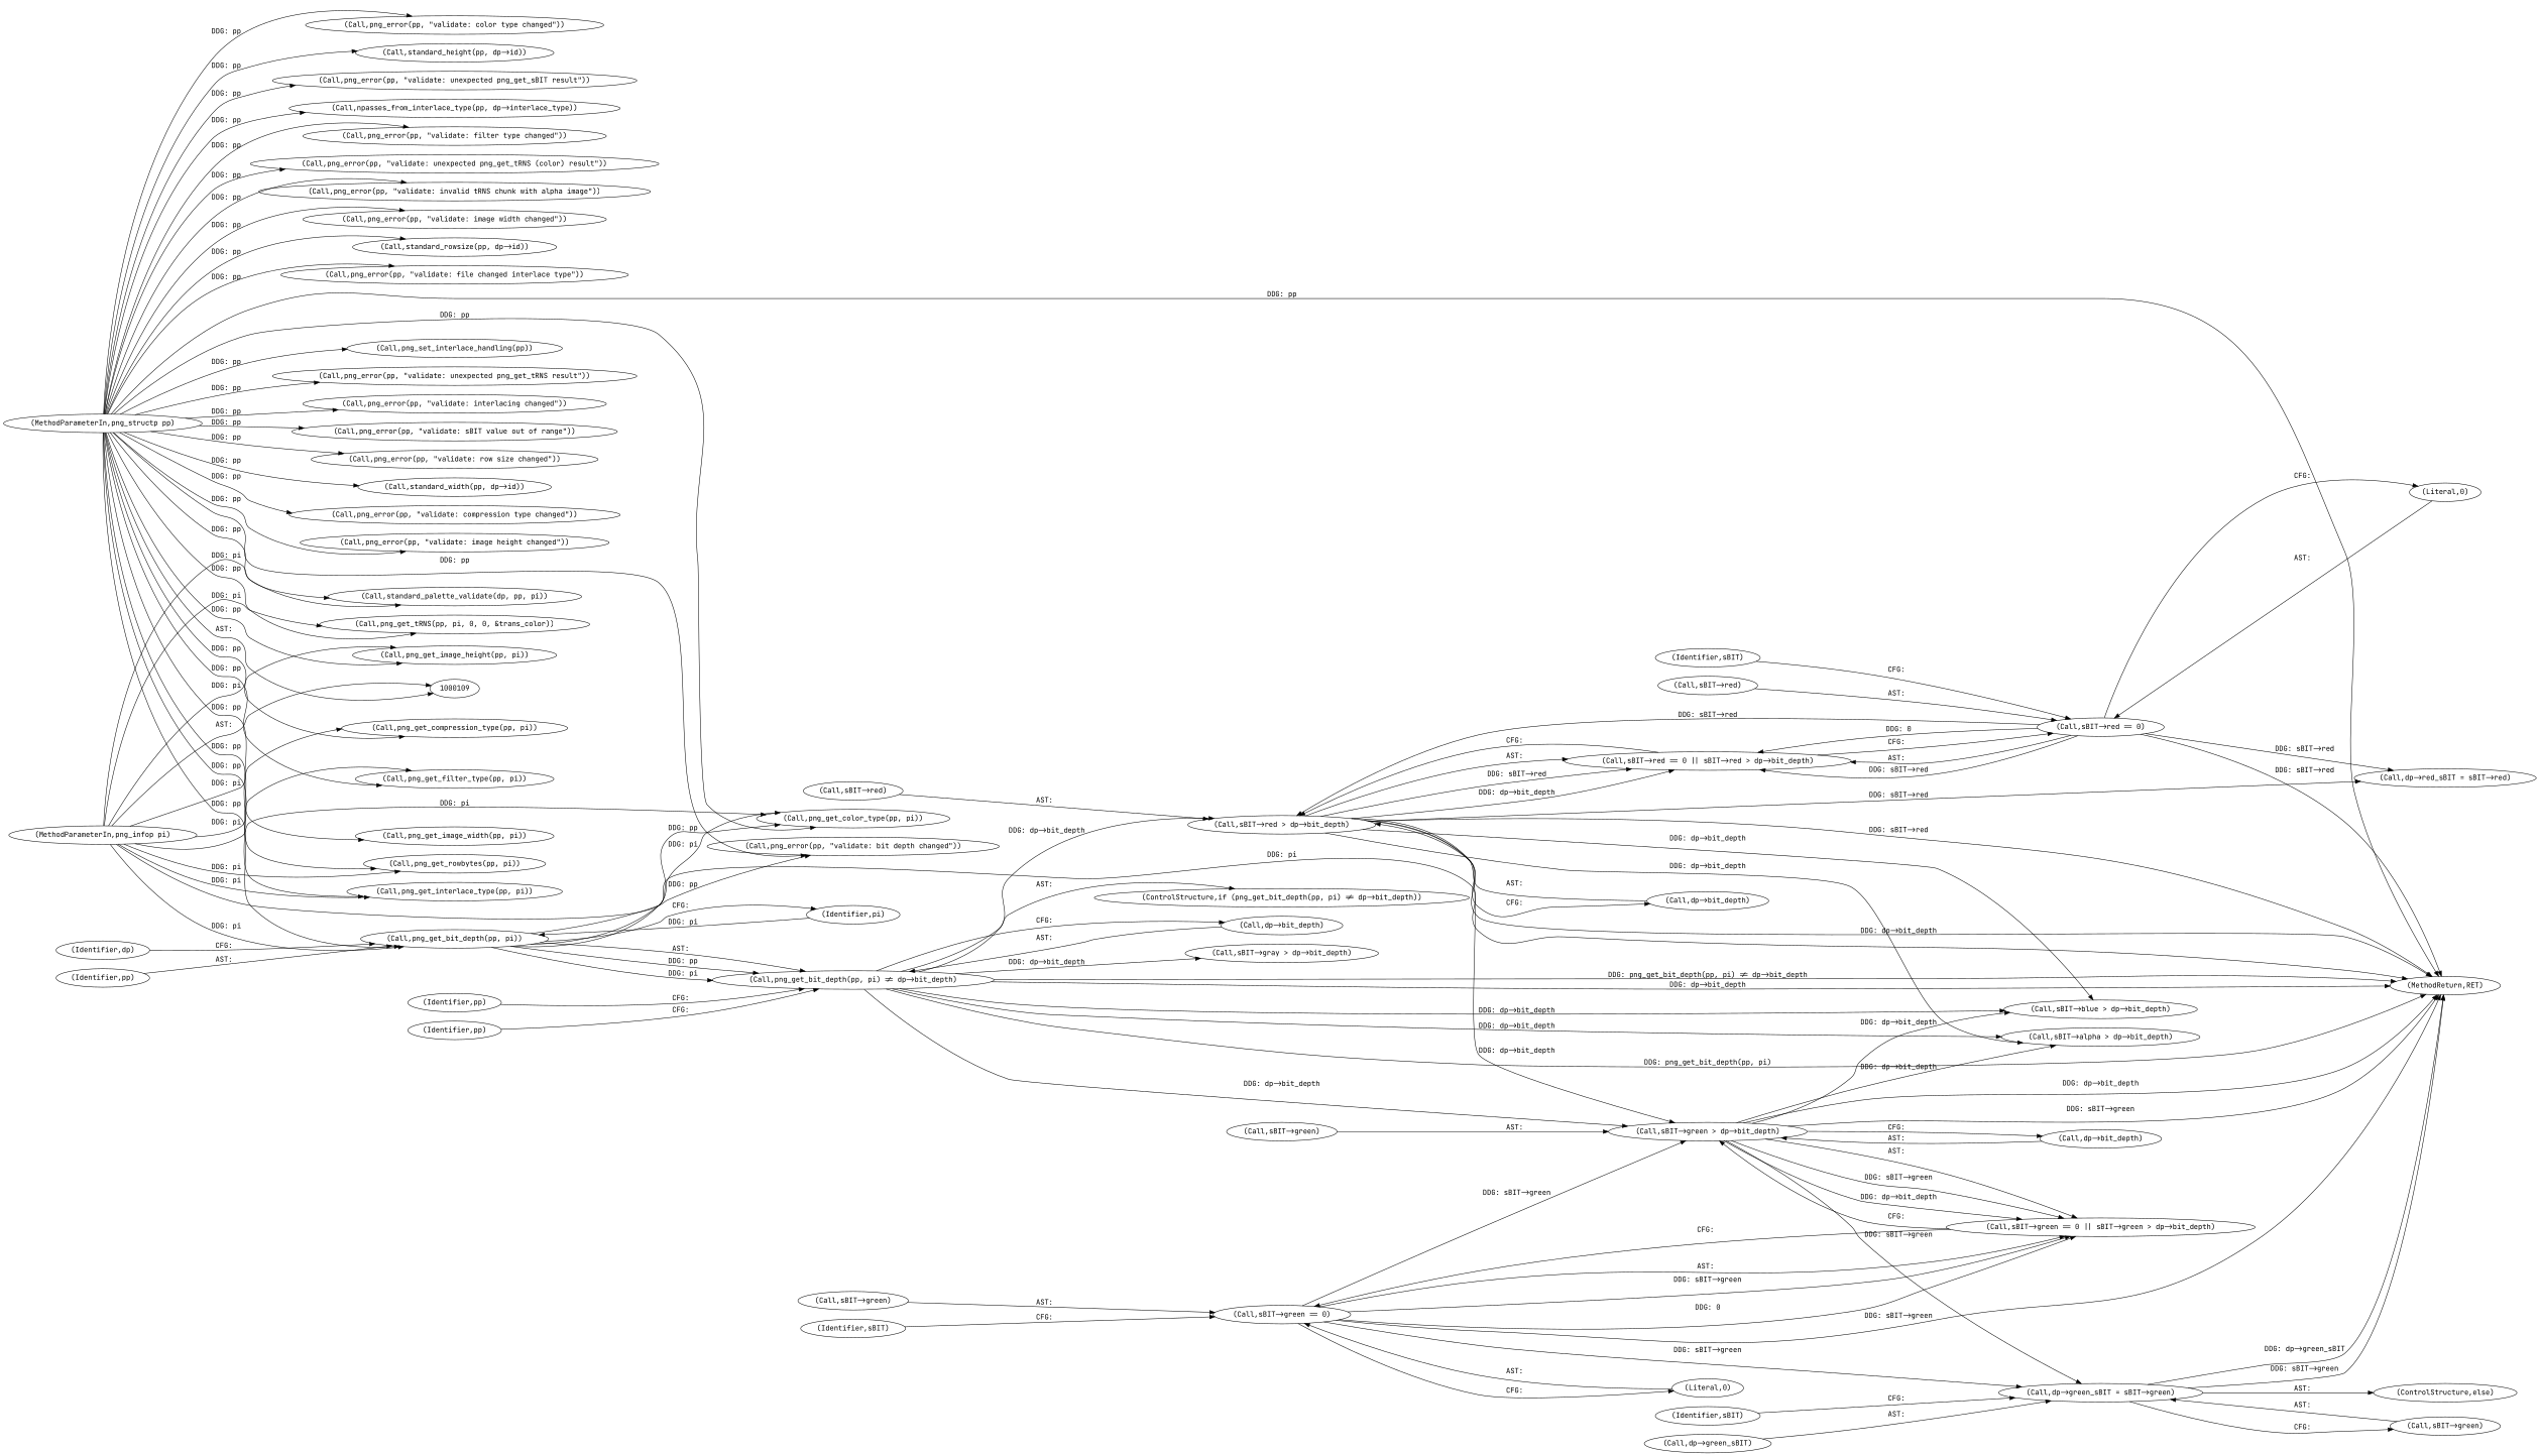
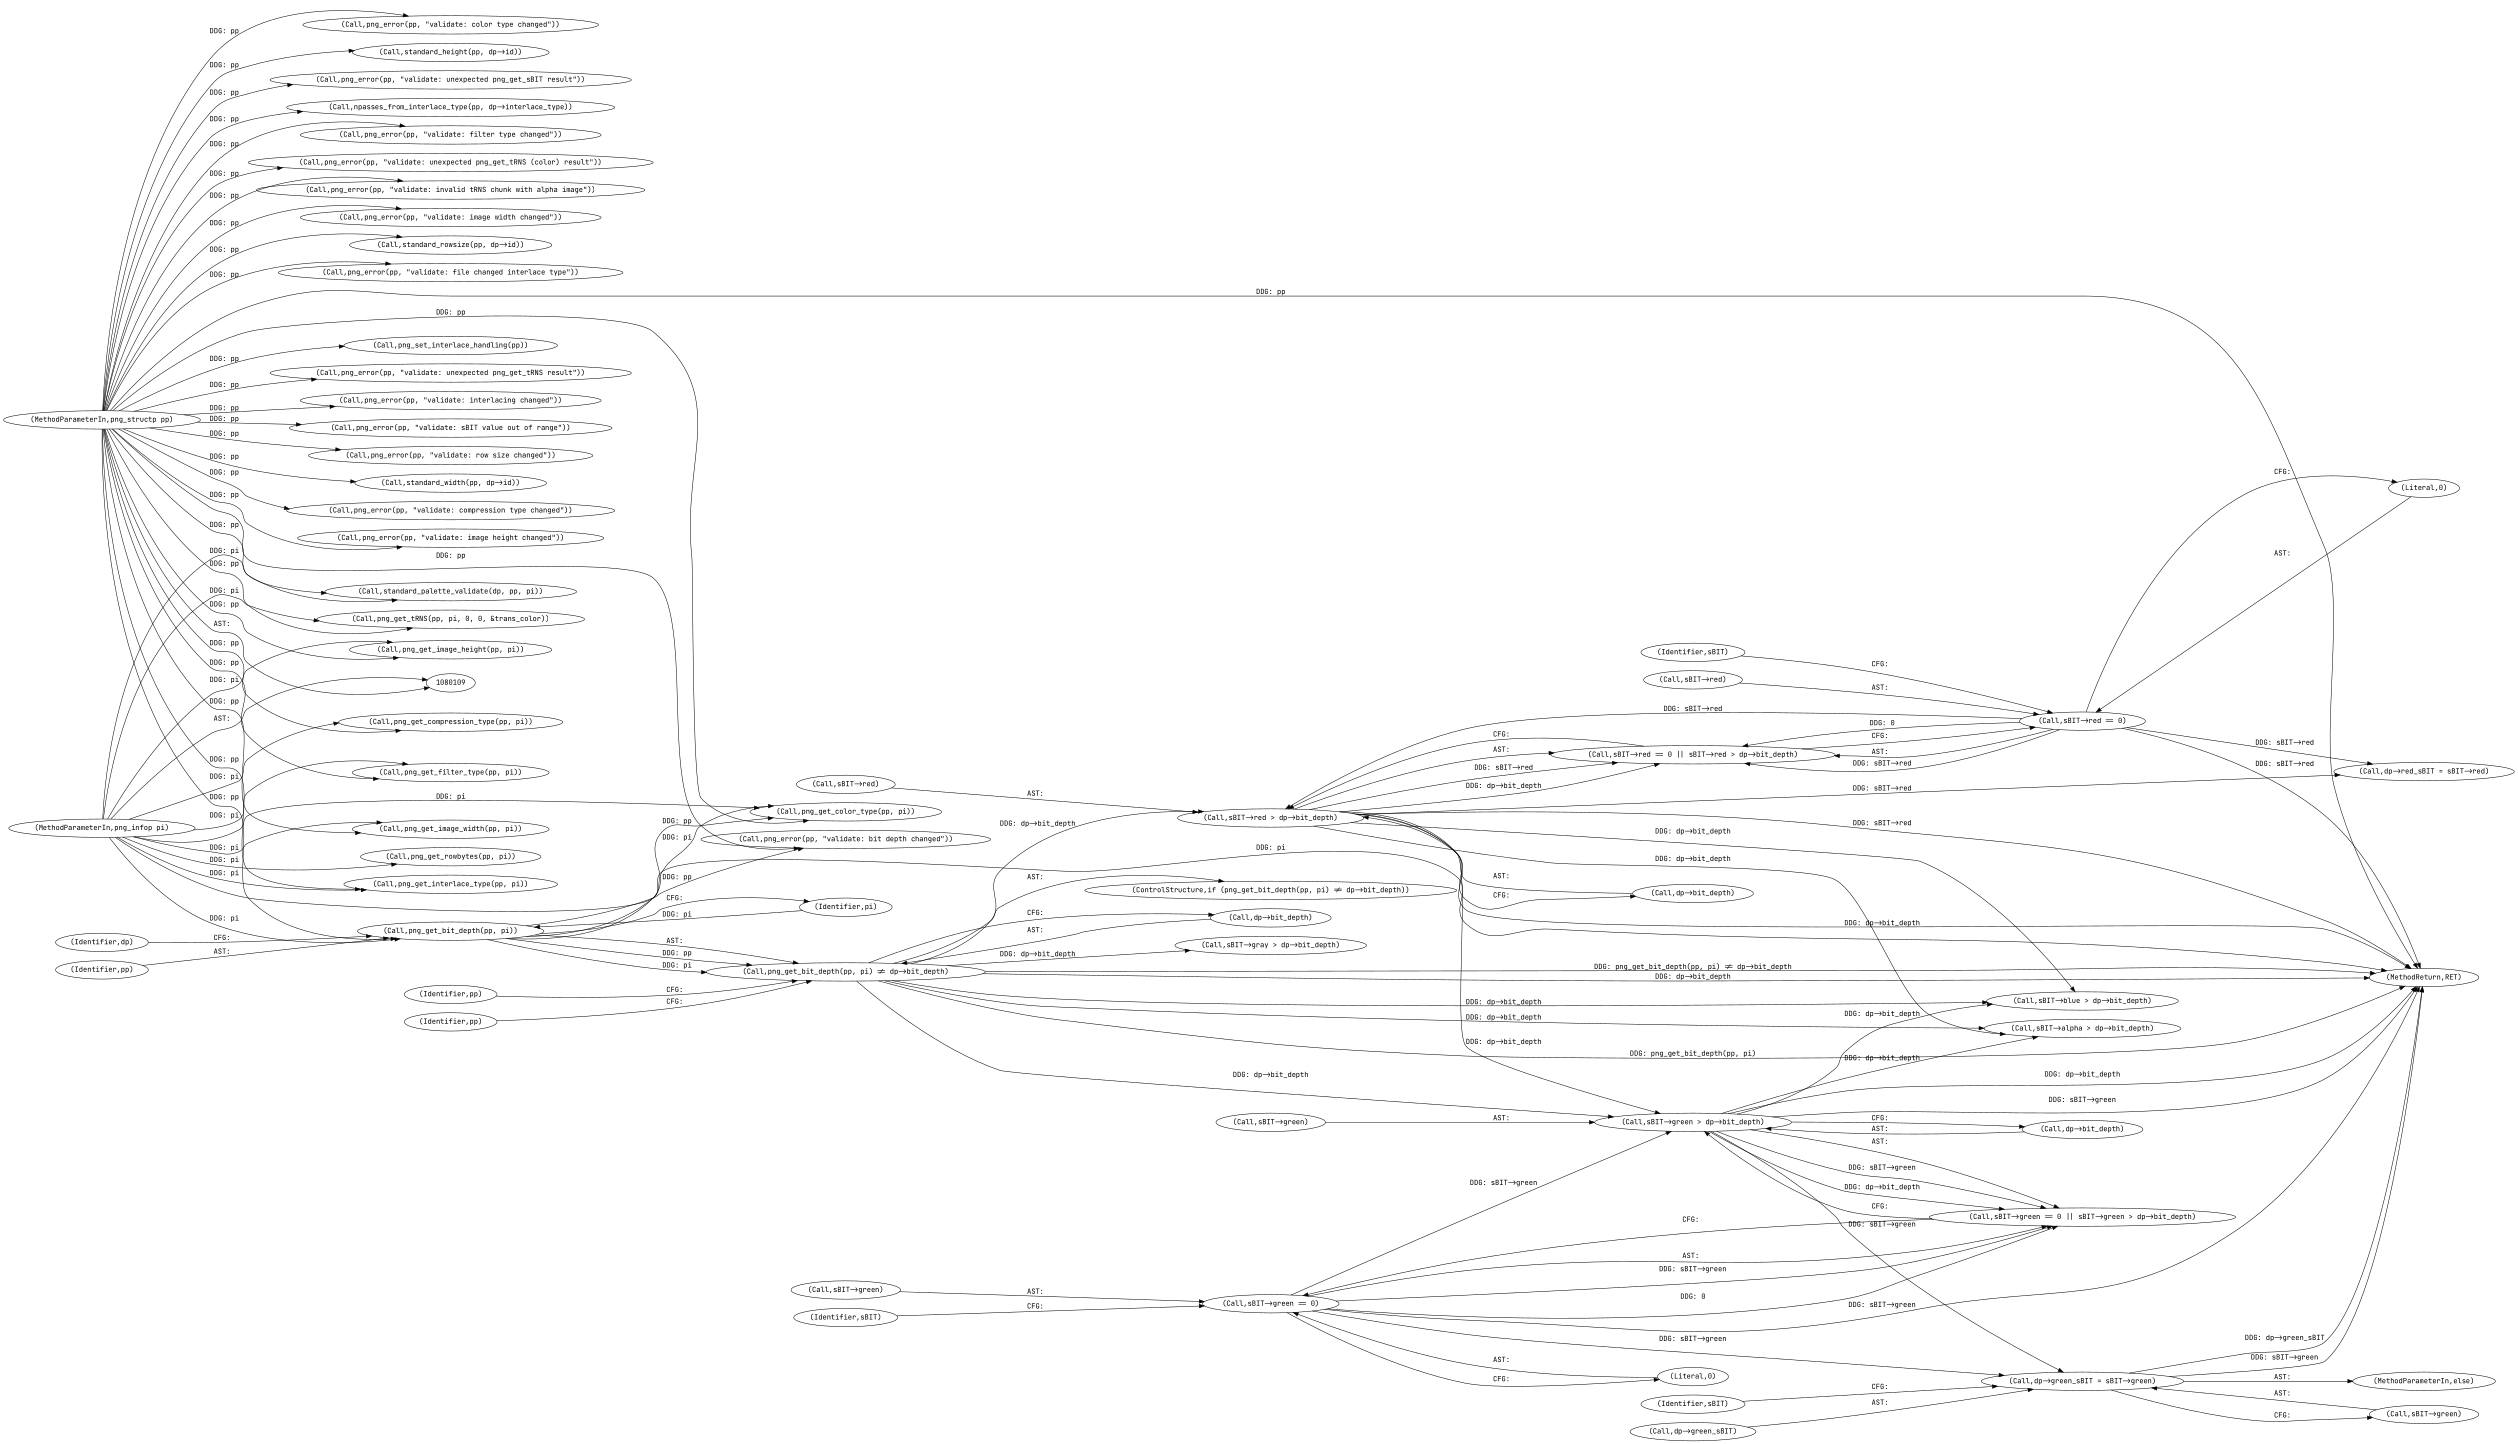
  digraph {
    fontname="JetBrains Mono"
    rankdir=LR
    node [fontname="JetBrains Mono"]
    edge [fontname="JetBrains Mono"]
    n1 [label="(Call,dp->green_sBIT = sBIT->green)"]
    n2 [label="(MethodReturn,RET)"]
    n3 [label="(Call,sBIT->green)"]
-   n4 [label="(ControlStructure,else)"]
+   n4 [label="(MethodParameterIn,else)"]
    n5 [label="(Call,sBIT->green == 0)"]
    n6 [label="(Call,sBIT->green > dp->bit_depth)"]
    n7 [label="(Literal,0)"]
    n8 [label="(Call,sBIT->green == 0 || sBIT->green > dp->bit_depth)"]
    n9 [label="(Call,sBIT->blue > dp->bit_depth)"]
    n10 [label="(Call,dp->bit_depth)"]
    n11 [label="(Call,sBIT->alpha > dp->bit_depth)"]
    n12 [label="(Call,sBIT->red > dp->bit_depth)"]
    n13 [label="(Call,dp->red_sBIT = sBIT->red)"]
    n14 [label="(Call,dp->bit_depth)"]
    n15 [label="(Call,sBIT->red == 0 || sBIT->red > dp->bit_depth)"]
    n16 [label="(Call,sBIT->red == 0)"]
    n17 [label="(Literal,0)"]
    n18 [label="(Call,png_get_bit_depth(pp, pi) != dp->bit_depth)"]
    n19 [label="(ControlStructure,if (png_get_bit_depth(pp, pi) != dp->bit_depth))"]
    n20 [label="(Call,dp->bit_depth)"]
    n21 [label="(Call,sBIT->gray > dp->bit_depth)"]
    n22 [label="(Call,png_get_bit_depth(pp, pi))"]
    n23 [label="(Call,png_error(pp, \"validate: bit depth changed\"))"]
    n24 [label="(Identifier,pi)"]
    n25 [label="(Call,png_get_color_type(pp, pi))"]
    n26 [label="(MethodParameterIn,png_structp pp)"]
    n27 [label="(Call,png_set_interlace_handling(pp))"]
    n28 [label="(Call,png_get_filter_type(pp, pi))"]
    n29 [label="(Call,png_error(pp, \"validate: unexpected png_get_tRNS result\"))"]
    n30 [label="(Call,png_error(pp, \"validate: interlacing changed\"))"]
    n31 [label="(Call,png_error(pp, \"validate: sBIT value out of range\"))"]
    n32 [label="(Call,png_error(pp, \"validate: row size changed\"))"]
    n33 [label="(Call,png_get_interlace_type(pp, pi))"]
    n34 [label="(Call,png_get_compression_type(pp, pi))"]
    n35 [label="(Call,standard_width(pp, dp->id))"]
    n36 [label="(Call,png_error(pp, \"validate: compression type changed\"))"]
    n37 [label="(Call,png_error(pp, \"validate: image height changed\"))"]
    n38 [label="(Call,png_get_image_width(pp, pi))"]
    n39 [label="(Call,png_get_rowbytes(pp, pi))"]
    n40 [label="(Call,standard_palette_validate(dp, pp, pi))"]
    n41 [label="(Call,png_error(pp, \"validate: color type changed\"))"]
    n42 [label="(Call,standard_height(pp, dp->id))"]
    n43 [label="(Call,png_error(pp, \"validate: unexpected png_get_sBIT result\"))"]
    n44 [label="(Call,npasses_from_interlace_type(pp, dp->interlace_type))"]
    n45 [label="(Call,png_error(pp, \"validate: filter type changed\"))"]
    n46 [label="(Call,png_error(pp, \"validate: unexpected png_get_tRNS (color) result\"))"]
    n47 [label="(Call,png_error(pp, \"validate: invalid tRNS chunk with alpha image\"))"]
    n48 [label="(Call,png_get_tRNS(pp, pi, 0, 0, &trans_color))"]
    n49 [label="(Call,png_error(pp, \"validate: image width changed\"))"]
    n50 [label="(Call,png_get_image_height(pp, pi))"]
    n51 [label="(Call,standard_rowsize(pp, dp->id))"]
    n52 [label="(Call,png_error(pp, \"validate: file changed interlace type\"))"]
-   1000109
+   1000109 [label=1080109]
    n54 [label="(MethodParameterIn,png_infop pi)"]
    n55 [label="(Call,dp->green_sBIT)"]
    n56 [label="(Call,sBIT->green)"]
    n57 [label="(Identifier,sBIT)"]
    n58 [label="(Call,sBIT->green)"]
    n59 [label="(Call,sBIT->red)"]
    n60 [label="(Identifier,sBIT)"]
    n61 [label="(Identifier,pp)"]
    n62 [label="(Identifier,dp)"]
    n63 [label="(Identifier,pp)"]
    n64 [label="(Identifier,sBIT)"]
    n65 [label="(Call,sBIT->red)"]
    n66 [label="(Identifier,pp)"]
    n1 -> n2 [label="DDG: sBIT->green"]
    n1 -> n2 [label="DDG: dp->green_sBIT"]
    n1 -> n3 [label="CFG: "]
    n1 -> n4 [label="AST: "]
    n3 -> n1 [label="AST: "]
    n5 -> n1 [label="DDG: sBIT->green"]
    n5 -> n2 [label="DDG: sBIT->green"]
    n5 -> n6 [label="DDG: sBIT->green"]
    n5 -> n7 [label="CFG: "]
    n5 -> n8 [label="AST: "]
    n5 -> n8 [label="DDG: sBIT->green"]
    n5 -> n8 [label="DDG: 0"]
    n6 -> n1 [label="DDG: sBIT->green"]
    n6 -> n2 [label="DDG: dp->bit_depth"]
    n6 -> n2 [label="DDG: sBIT->green"]
    n6 -> n8 [label="AST: "]
    n6 -> n8 [label="DDG: sBIT->green"]
    n6 -> n8 [label="DDG: dp->bit_depth"]
    n6 -> n9 [label="DDG: dp->bit_depth"]
    n6 -> n10 [label="CFG: "]
    n6 -> n11 [label="DDG: dp->bit_depth"]
    n7 -> n5 [label="AST: "]
    n8 -> n5 [label="CFG: "]
    n8 -> n6 [label="CFG: "]
    n10 -> n6 [label="AST: "]
    n12 -> n2 [label="DDG: dp->bit_depth"]
    n12 -> n2 [label="DDG: sBIT->red"]
    n12 -> n6 [label="DDG: dp->bit_depth"]
    n12 -> n9 [label="DDG: dp->bit_depth"]
    n12 -> n11 [label="DDG: dp->bit_depth"]
    n12 -> n13 [label="DDG: sBIT->red"]
    n12 -> n14 [label="CFG: "]
    n12 -> n15 [label="AST: "]
    n12 -> n15 [label="DDG: sBIT->red"]
    n12 -> n15 [label="DDG: dp->bit_depth"]
    n14 -> n12 [label="AST: "]
    n15 -> n12 [label="CFG: "]
    n15 -> n16 [label="CFG: "]
    n16 -> n2 [label="DDG: sBIT->red"]
    n16 -> n12 [label="DDG: sBIT->red"]
    n16 -> n13 [label="DDG: sBIT->red"]
    n16 -> n15 [label="AST: "]
    n16 -> n15 [label="DDG: sBIT->red"]
    n16 -> n15 [label="DDG: 0"]
    n16 -> n17 [label="CFG: "]
    n17 -> n16 [label="AST: "]
    n18 -> n2 [label="DDG: png_get_bit_depth(pp, pi) != dp->bit_depth"]
    n18 -> n2 [label="DDG: dp->bit_depth"]
    n18 -> n2 [label="DDG: png_get_bit_depth(pp, pi)"]
    n18 -> n6 [label="DDG: dp->bit_depth"]
    n18 -> n9 [label="DDG: dp->bit_depth"]
    n18 -> n11 [label="DDG: dp->bit_depth"]
    n18 -> n12 [label="DDG: dp->bit_depth"]
    n18 -> n19 [label="AST: "]
    n18 -> n20 [label="CFG: "]
    n18 -> n21 [label="DDG: dp->bit_depth"]
    n20 -> n18 [label="AST: "]
    n22 -> n18 [label="AST: "]
    n22 -> n18 [label="DDG: pp"]
    n22 -> n18 [label="DDG: pi"]
    n22 -> n23 [label="DDG: pp"]
    n22 -> n24 [label="CFG: "]
    n22 -> n25 [label="DDG: pp"]
    n22 -> n25 [label="DDG: pi"]
    n24 -> n22 [label="DDG: pi"]
    n26 -> n2 [label="DDG: pp"]
    n26 -> n22 [label="DDG: pp"]
    n26 -> n23 [label="DDG: pp"]
    n26 -> n25 [label="DDG: pp"]
    n26 -> n27 [label="DDG: pp"]
    n26 -> n28 [label="DDG: pp"]
    n26 -> n29 [label="DDG: pp"]
    n26 -> n30 [label="DDG: pp"]
    n26 -> n31 [label="DDG: pp"]
    n26 -> n32 [label="DDG: pp"]
    n26 -> n33 [label="DDG: pp"]
    n26 -> n34 [label="DDG: pp"]
    n26 -> n35 [label="DDG: pp"]
    n26 -> n36 [label="DDG: pp"]
    n26 -> n37 [label="DDG: pp"]
    n26 -> n38 [label="DDG: pp"]
-   n26 -> n39 [label="DDG: pp"]
    n26 -> n40 [label="DDG: pp"]
    n26 -> n41 [label="DDG: pp"]
    n26 -> n42 [label="DDG: pp"]
    n26 -> n43 [label="DDG: pp"]
    n26 -> n44 [label="DDG: pp"]
    n26 -> n45 [label="DDG: pp"]
    n26 -> n46 [label="DDG: pp"]
    n26 -> n47 [label="DDG: pp"]
    n26 -> n48 [label="DDG: pp"]
    n26 -> n49 [label="DDG: pp"]
    n26 -> n50 [label="DDG: pp"]
    n26 -> n51 [label="DDG: pp"]
    n26 -> n52 [label="DDG: pp"]
    n26 -> 1000109 [label="AST: "]
    n54 -> n2 [label="DDG: pi"]
    n54 -> n22 [label="DDG: pi"]
    n54 -> n25 [label="DDG: pi"]
    n54 -> n28 [label="DDG: pi"]
    n54 -> n33 [label="DDG: pi"]
    n54 -> n34 [label="DDG: pi"]
+   n54 -> n38 [label="DDG: pi"]
    n54 -> n39 [label="DDG: pi"]
    n54 -> n40 [label="DDG: pi"]
    n54 -> n48 [label="DDG: pi"]
    n54 -> n50 [label="DDG: pi"]
    n54 -> 1000109 [label="AST: "]
    n55 -> n1 [label="AST: "]
    n56 -> n6 [label="AST: "]
    n57 -> n1 [label="CFG: "]
    n58 -> n5 [label="AST: "]
    n59 -> n12 [label="AST: "]
    n60 -> n5 [label="CFG: "]
    n61 -> n22 [label="AST: "]
    n62 -> n22 [label="CFG: "]
    n63 -> n18 [label="CFG: "]
    n64 -> n16 [label="CFG: "]
    n65 -> n16 [label="AST: "]
    n66 -> n18 [label="CFG: "]
  }
